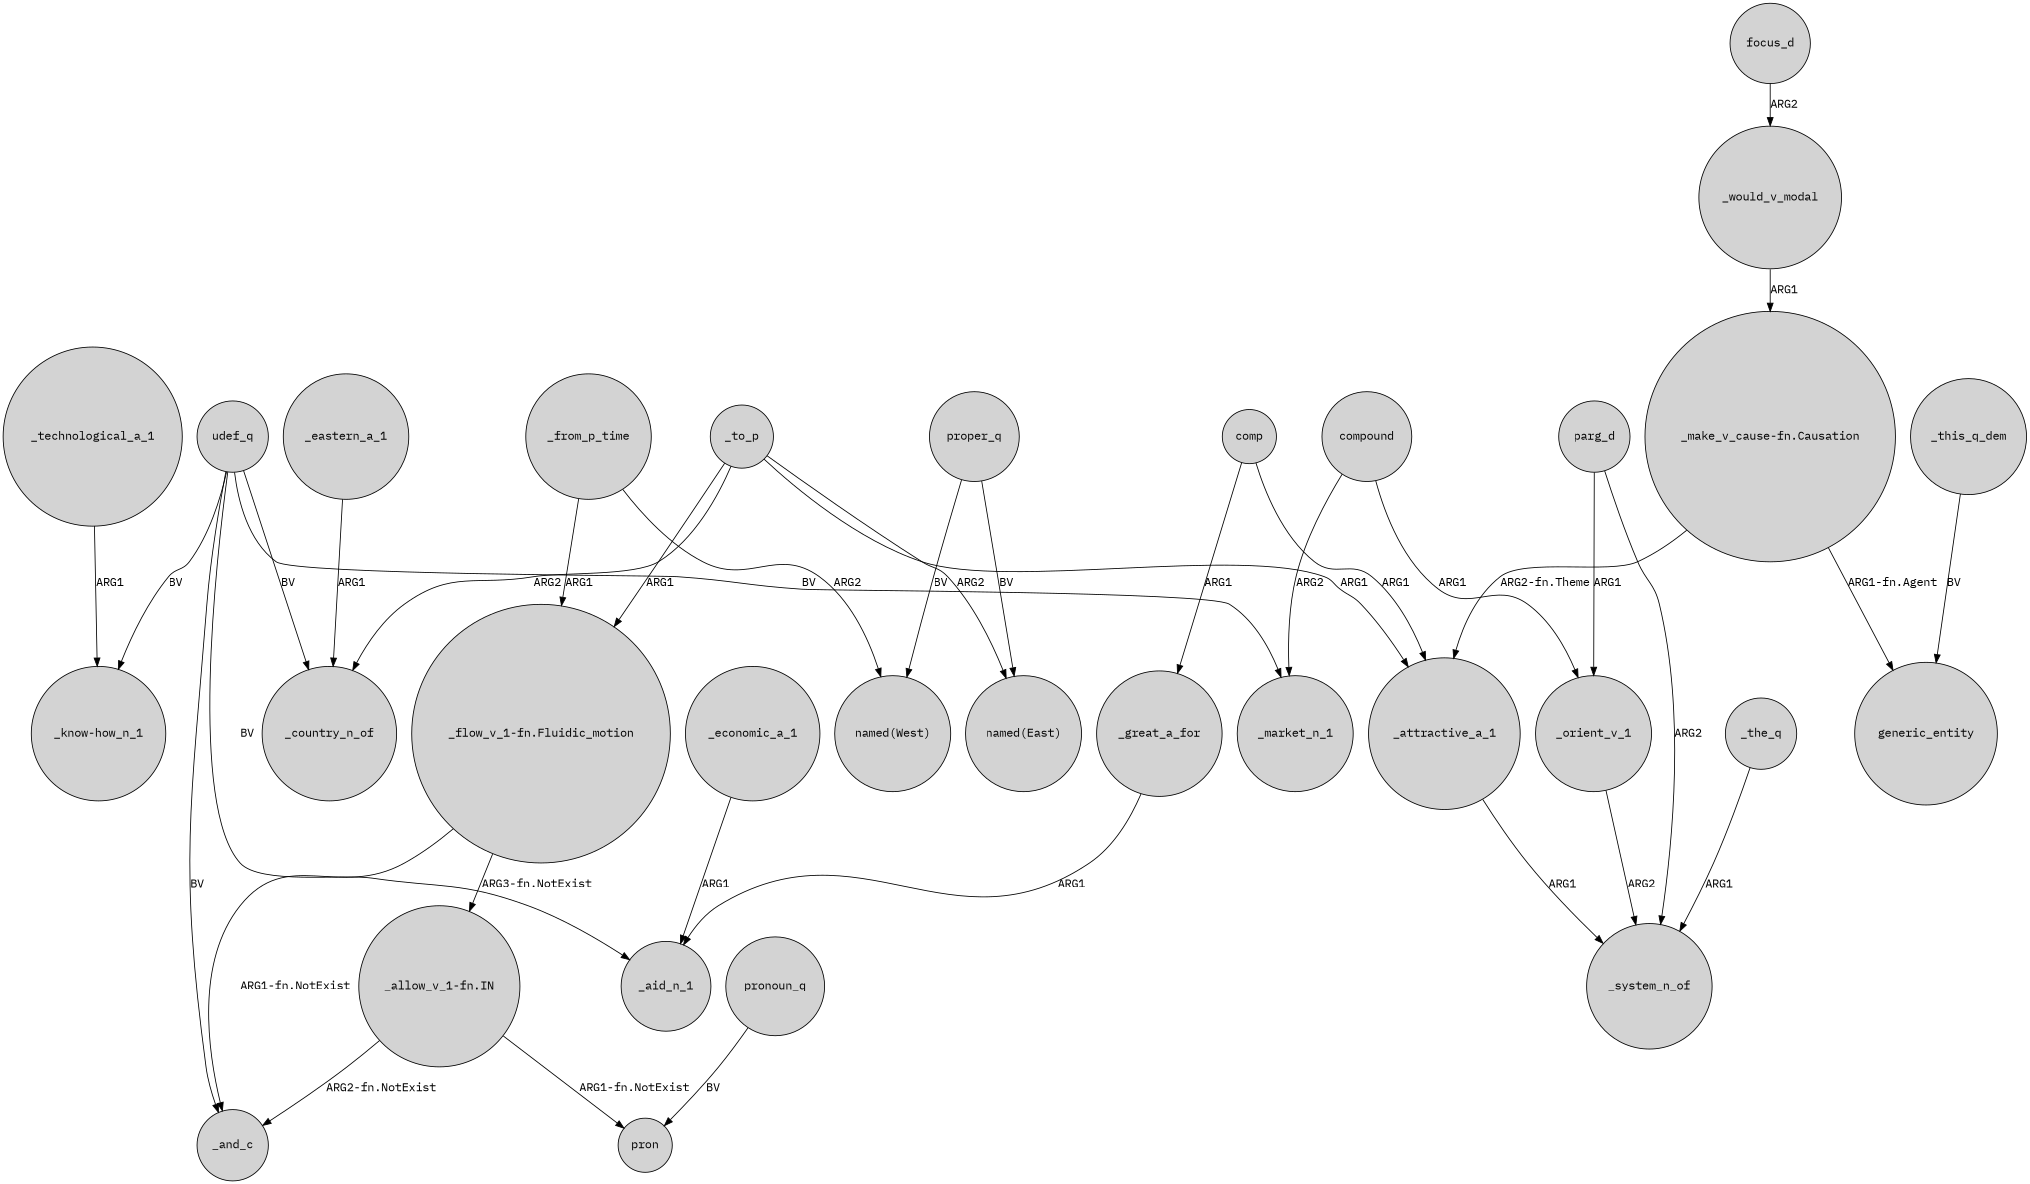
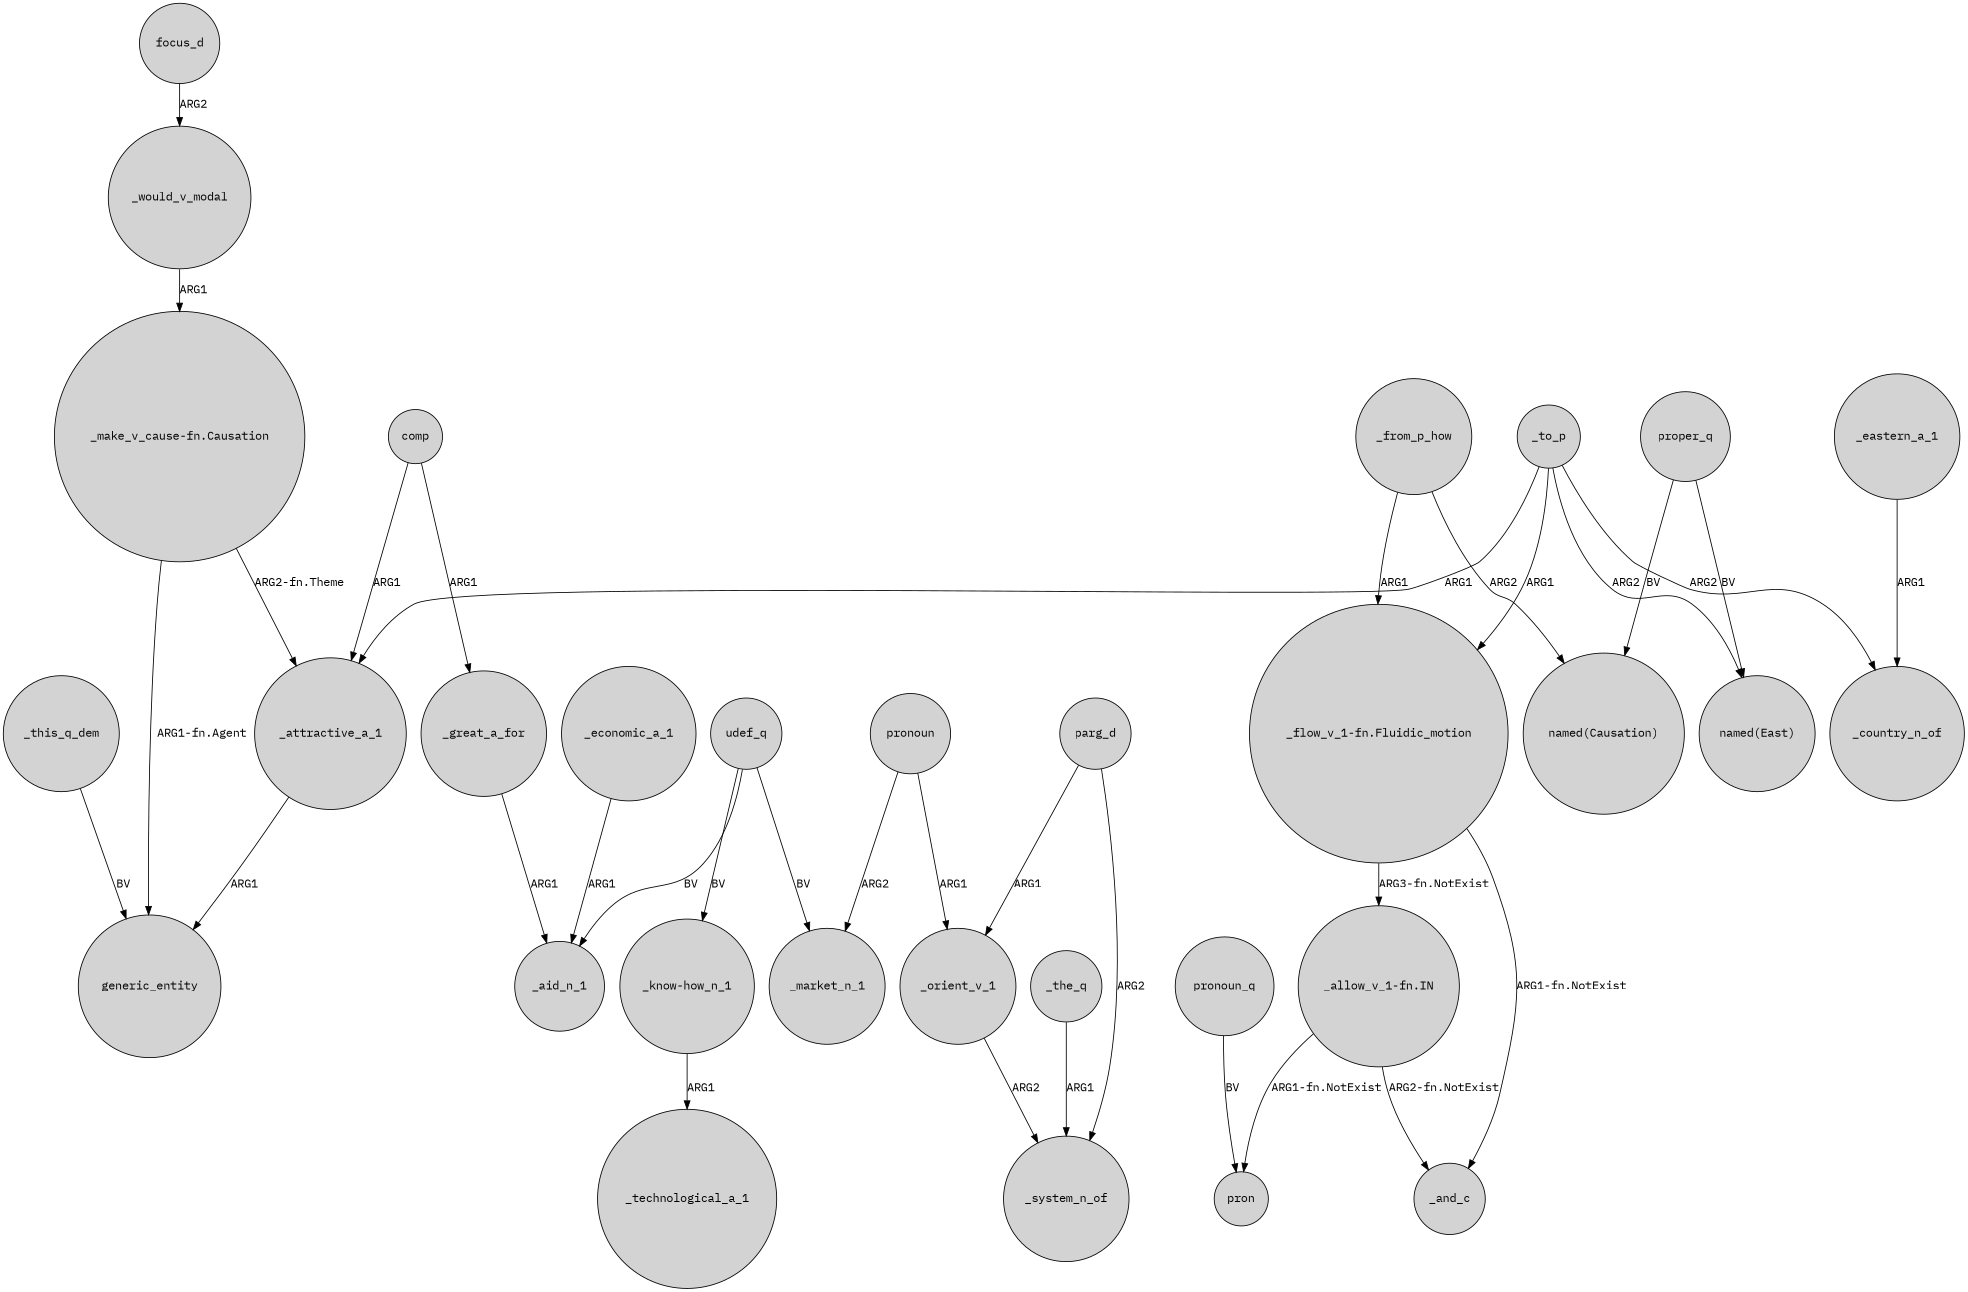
  digraph {
    fontname="IBM Plex Mono"
    node [fontname="IBM Plex Mono" shape=circle style=filled]
    edge [fontname="IBM Plex Mono"]
    "_make_v_cause-fn.Causation"
    generic_entity
    _attractive_a_1
    _system_n_of
-   compound
+   compound [label=pronoun]
    _market_n_1
    _orient_v_1
    focus_d
    _would_v_modal
    "_allow_v_1-fn.IN"
    pron
    _and_c
    "_flow_v_1-fn.Fluidic_motion"
    parg_d
-   _from_p_time
-   "named(West)"
+   _from_p_time [label=_from_p_how]
+   "named(West)" [label="named(Causation)"]
    _great_a_for
    _aid_n_1
    udef_q
    _country_n_of
    "_know-how_n_1"
    proper_q
    "named(East)"
    comp
    _to_p
    pronoun_q
    _this_q_dem
    _eastern_a_1
    _technological_a_1
    _economic_a_1
    _the_q
    "_make_v_cause-fn.Causation" -> generic_entity [label="ARG1-fn.Agent"]
    "_make_v_cause-fn.Causation" -> _attractive_a_1 [label="ARG2-fn.Theme"]
-   _attractive_a_1 -> _system_n_of [label=ARG1]
+   _attractive_a_1 -> generic_entity [label=ARG1]
    compound -> _market_n_1 [label=ARG2]
    compound -> _orient_v_1 [label=ARG1]
    _orient_v_1 -> _system_n_of [label=ARG2]
    focus_d -> _would_v_modal [label=ARG2]
    _would_v_modal -> "_make_v_cause-fn.Causation" [label=ARG1]
    "_allow_v_1-fn.IN" -> pron [label="ARG1-fn.NotExist"]
    "_allow_v_1-fn.IN" -> _and_c [label="ARG2-fn.NotExist"]
    "_flow_v_1-fn.Fluidic_motion" -> "_allow_v_1-fn.IN" [label="ARG3-fn.NotExist"]
    "_flow_v_1-fn.Fluidic_motion" -> _and_c [label="ARG1-fn.NotExist"]
    parg_d -> _system_n_of [label=ARG2]
    parg_d -> _orient_v_1 [label=ARG1]
    _from_p_time -> "_flow_v_1-fn.Fluidic_motion" [label=ARG1]
    _from_p_time -> "named(West)" [label=ARG2]
    _great_a_for -> _aid_n_1 [label=ARG1]
    udef_q -> _market_n_1 [label=BV]
-   udef_q -> _and_c [label=BV]
    udef_q -> _aid_n_1 [label=BV]
-   udef_q -> _country_n_of [label=BV]
    udef_q -> "_know-how_n_1" [label=BV]
    proper_q -> "named(West)" [label=BV]
    proper_q -> "named(East)" [label=BV]
    comp -> _attractive_a_1 [label=ARG1]
    comp -> _great_a_for [label=ARG1]
    _to_p -> _attractive_a_1 [label=ARG1]
    _to_p -> "_flow_v_1-fn.Fluidic_motion" [label=ARG1]
    _to_p -> _country_n_of [label=ARG2]
    _to_p -> "named(East)" [label=ARG2]
    pronoun_q -> pron [label=BV]
    _this_q_dem -> generic_entity [label=BV]
    _eastern_a_1 -> _country_n_of [label=ARG1]
-   _technological_a_1 -> "_know-how_n_1" [label=ARG1]
+   "_know-how_n_1" -> _technological_a_1 [label=ARG1]
    _economic_a_1 -> _aid_n_1 [label=ARG1]
    _the_q -> _system_n_of [label=ARG1]
  }
